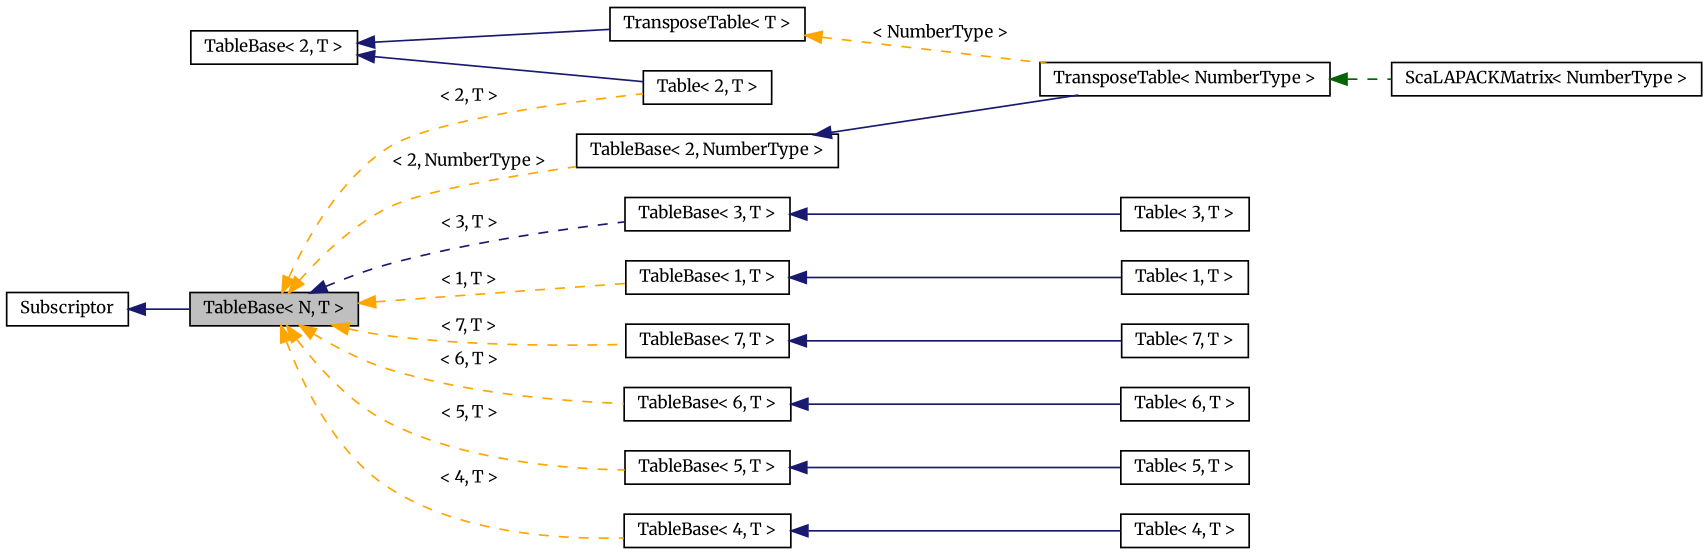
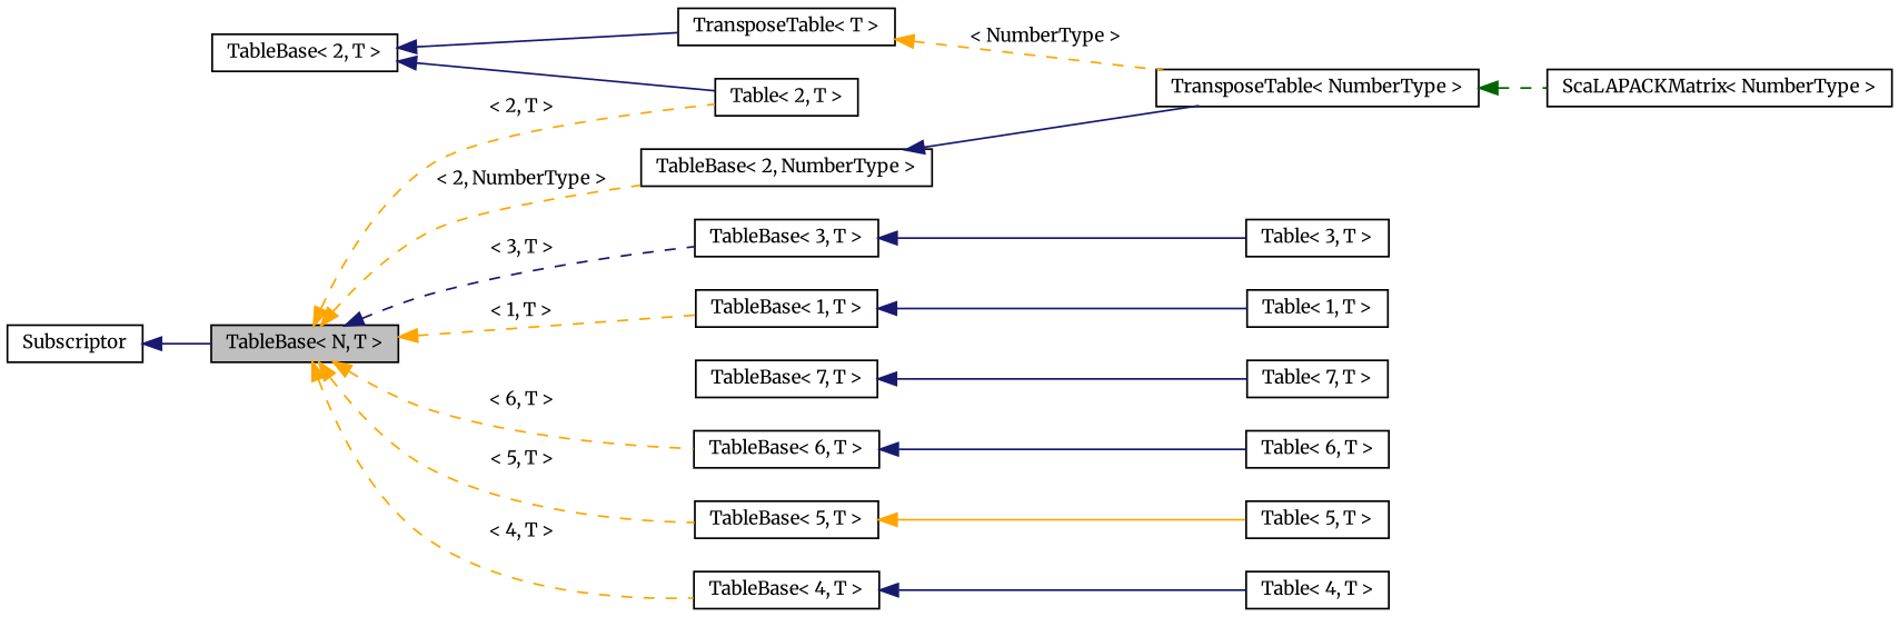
  digraph {
    fontname=Merriweather
    rankdir=LR
    node [color=black fillcolor=white fontname=Merriweather fontsize=10 shape=record style=filled]
    edge [color=midnightblue dir=back fontname=Merriweather fontsize=10 labelfontname=Helvetica labelfontsize=10 style=dashed]
    n1 [fillcolor=grey75 fontcolor=black height=0.2 label="TableBase\< N, T \>" width=0.4]
    n2 [height=0.2 label="TableBase\< 7, T \>" width=0.4]
    n3 [height=0.2 label="TableBase\< 6, T \>" width=0.4]
    n4 [height=0.2 label="TableBase\< 5, T \>" width=0.4]
    n5 [height=0.2 label="TableBase\< 4, T \>" width=0.4]
    n6 [height=0.2 label="TableBase\< 2, NumberType \>" width=0.4]
    n7 [height=0.2 label="TableBase\< 3, T \>" width=0.4]
    n8 [height=0.2 label="TableBase\< 1, T \>" width=0.4]
    n9 [height=0.2 label="Table\< 2, T \>" width=0.4]
    n10 [height=0.2 label="Table\< 7, T \>" width=0.4]
    n11 [height=0.2 label="Table\< 6, T \>" width=0.4]
    n12 [height=0.2 label="Table\< 5, T \>" width=0.4]
    n13 [height=0.2 label="Table\< 4, T \>" width=0.4]
    n14 [height=0.2 label="TransposeTable\< NumberType \>" width=0.4]
    n15 [height=0.2 label="Table\< 3, T \>" width=0.4]
    n16 [height=0.2 label="TableBase\< 2, T \>" width=0.4]
    n17 [height=0.2 label="TransposeTable\< T \>" width=0.4]
    n18 [height=0.2 label="Table\< 1, T \>" width=0.4]
    n19 [height=0.2 label=Subscriptor width=0.4]
    n20 [height=0.2 label="ScaLAPACKMatrix\< NumberType \>" width=0.4]
-   n1 -> n2 [color=orange label=" \< 7, T \>"]
    n1 -> n3 [color=orange label=" \< 6, T \>"]
    n1 -> n4 [color=orange label=" \< 5, T \>"]
    n1 -> n5 [color=orange label=" \< 4, T \>"]
    n1 -> n6 [color=orange label=" \< 2, NumberType \>"]
    n1 -> n7 [label=" \< 3, T \>"]
    n1 -> n8 [color=orange label=" \< 1, T \>"]
    n1 -> n9 [color=orange label=" \< 2, T \>"]
    n2 -> n10 [style=solid]
    n3 -> n11 [style=solid]
-   n4 -> n12 [style=solid]
+   n4 -> n12 [color=orange style=solid]
    n5 -> n13 [style=solid]
    n6 -> n14 [style=solid]
    n7 -> n15 [style=solid]
    n8 -> n18 [style=solid]
    n14 -> n20 [color=darkgreen]
    n16 -> n9 [style=solid]
    n16 -> n17 [style=solid]
    n17 -> n14 [color=orange label=" \< NumberType \>"]
    n19 -> n1 [style=solid]
  }
